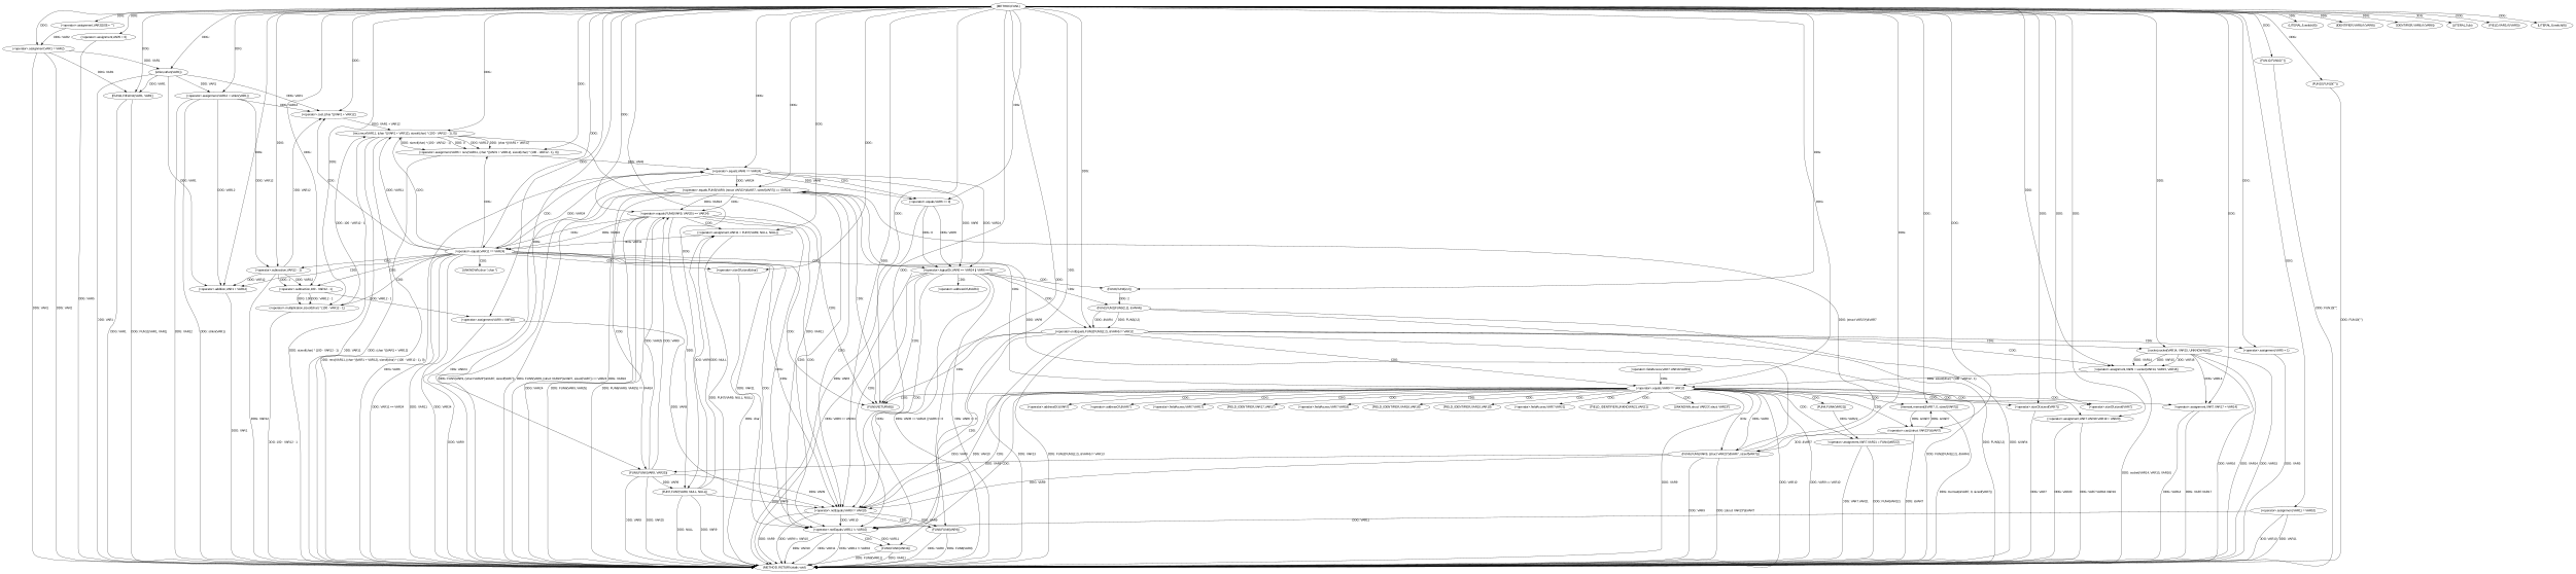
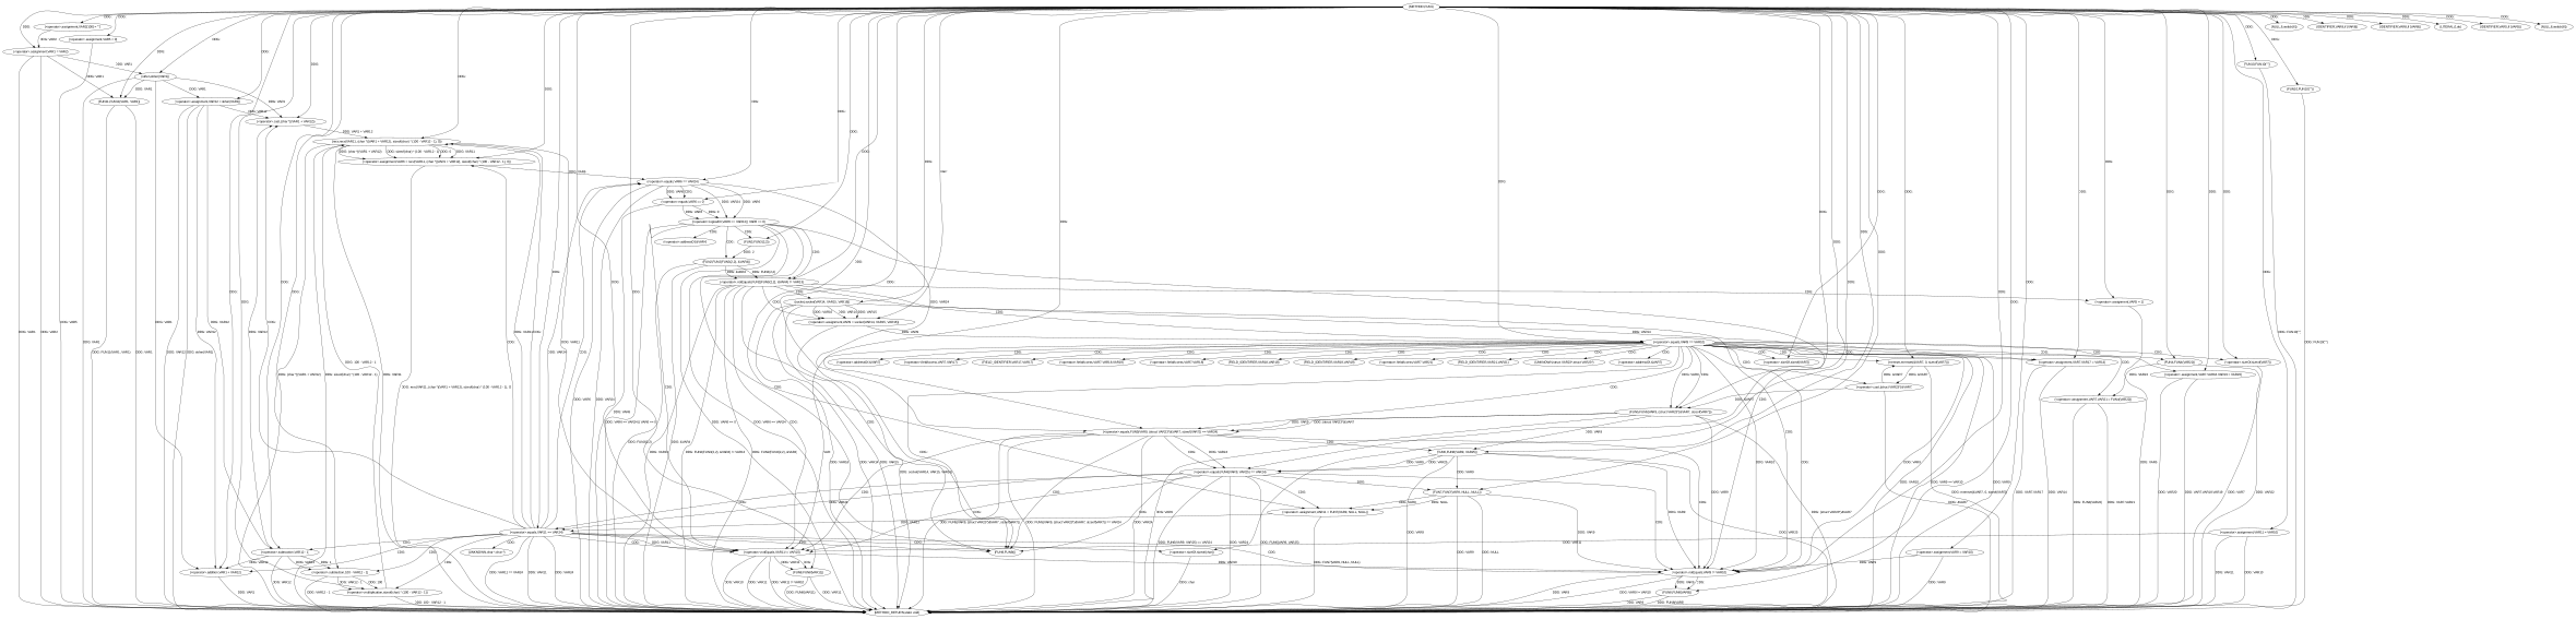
  digraph {
    fontname="Liberation Sans"
    node [fontname="Liberation Sans"]
    edge [fontname="Liberation Sans"]
    n1 [label="(METHOD,FUN1)"]
    n2 [label="(<operator>.assignment,VAR2[100] = \"\")"]
    n3 [label="(<operator>.assignment,VAR1 = VAR2)"]
-   n4 [label="(LITERAL,6,switch(6))"]
+   n4 [label="(NULL,6,switch(6))"]
    n5 [label="(<operator>.assignment,VAR5 = 0)"]
    n6 [label="(<operator>.assignment,VAR9 = VAR10)"]
    n7 [label="(<operator>.assignment,VAR11 = VAR10)"]
    n8 [label="(<operator>.assignment,VAR12 = strlen(VAR1))"]
    n9 [label="(strlen,strlen(VAR1))"]
    n10 [label="(<operator>.notEquals,FUN2(FUN3(2,2), &VAR4) != VAR13)"]
    n11 [label="(FUN3,FUN3(2,2))"]
    n12 [label="(<operator>.assignment,VAR5 = 1)"]
    n13 [label="(<operator>.assignment,VAR9 = socket(VAR14, VAR15, VAR16))"]
-   n14 [label="(socket,socket(VAR14, VAR15, UNKNOWN16))"]
+   n14 [label="(socket,socket(VAR14, VAR15, VAR16))"]
    n15 [label="(<operator>.equals,VAR9 == VAR10)"]
    n16 [label="(memset,memset(&VAR7, 0, sizeof(VAR7)))"]
    n17 [label="(<operator>.sizeOf,sizeof(VAR7))"]
    n18 [label="(<operator>.assignment,VAR7.VAR17 = VAR14)"]
    n19 [label="(<operator>.assignment,VAR7.VAR18.VAR19 = VAR20)"]
    n20 [label="(FUN4,FUN4(VAR22))"]
    n21 [label="(<operator>.equals,FUN5(VAR9, (struct VAR23*)&VAR7, sizeof(VAR7)) == VAR24)"]
    n22 [label="(FUN5,FUN5(VAR9, (struct VAR23*)&VAR7, sizeof(VAR7)))"]
    n23 [label="(<operator>.sizeOf,sizeof(VAR7))"]
    n24 [label="(<operator>.equals,FUN6(VAR9, VAR25) == VAR24)"]
    n25 [label="(FUN6,FUN6(VAR9, VAR25))"]
    n26 [label="(<operator>.assignment,VAR11 = FUN7(VAR9, NULL, NULL))"]
    n27 [label="(FUN7,FUN7(VAR9, NULL, NULL))"]
    n28 [label="(<operator>.equals,VAR11 == VAR24)"]
    n29 [label="(<operator>.assignment,VAR6 = recv(VAR11, (char *)(VAR1 + VAR12), sizeof(char) * (100 - VAR12 - 1), 0))"]
    n30 [label="(recv,recv(VAR11, (char *)(VAR1 + VAR12), sizeof(char) * (100 - VAR12 - 1), 0))"]
    n31 [label="(<operator>.cast,(char *)(VAR1 + VAR12))"]
    n32 [label="(<operator>.addition,VAR1 + VAR12)"]
    n33 [label="(<operator>.multiplication,sizeof(char) * (100 - VAR12 - 1))"]
    n34 [label="(<operator>.sizeOf,sizeof(char))"]
    n35 [label="(<operator>.subtraction,100 - VAR12 - 1)"]
    n36 [label="(<operator>.subtraction,VAR12 - 1)"]
    n37 [label="(<operator>.equals,VAR6 == VAR24)"]
    n38 [label="(<operator>.equals,VAR6 == 0)"]
    n39 [label="(IDENTIFIER,VAR8,if (VAR8))"]
    n40 [label="(IDENTIFIER,VAR8,if (VAR8))"]
    n41 [label="(LITERAL,0,do)"]
    n42 [label="(<operator>.notEquals,VAR9 != VAR10)"]
    n43 [label="(FUN8,FUN8(VAR9))"]
    n44 [label="(<operator>.notEquals,VAR11 != VAR10)"]
    n45 [label="(FUN8,FUN8(VAR11))"]
-   n46 [label="(FIELD,VAR5,if (VAR5))"]
-   n47 [label="(FUN9,RETURN9())"]
+   n46 [label="(IDENTIFIER,VAR5,if (VAR5))"]
+   n47 [label="(FUN9,FUN9())"]
    n48 [label="(FUN10,FUN10(\"\"))"]
-   n49 [label="(LITERAL,8,switch(8))"]
+   n49 [label="(NULL,8,switch(8))"]
    n50 [label="(FUN10,FUN10(\"\"))"]
-   n51 [label="(FUN11,FIELD11(VAR1, VAR1))"]
+   n51 [label="(FUN11,FUN11(VAR1, VAR1))"]
    n52 [label="(METHOD_RETURN,static void)"]
    n53 [label="(FUN2,FUN2(FUN3(2,2), &VAR4))"]
    n54 [label="(<operator>.assignment,VAR7.VAR21 = FUN4(VAR22))"]
    n55 [label="(<operator>.cast,(struct VAR23*)&VAR7)"]
    n56 [label="(<operator>.addressOf,&VAR7)"]
    n57 [label="(<operator>.fieldAccess,VAR7.VAR17)"]
    n58 [label="(FIELD_IDENTIFIER,VAR17,VAR17)"]
    n59 [label="(<operator>.fieldAccess,VAR7.VAR18.VAR19)"]
    n60 [label="(<operator>.fieldAccess,VAR7.VAR18)"]
    n61 [label="(FIELD_IDENTIFIER,VAR18,VAR18)"]
    n62 [label="(FIELD_IDENTIFIER,VAR19,VAR19)"]
    n63 [label="(<operator>.fieldAccess,VAR7.VAR21)"]
-   n64 [label="(FIELD_IDENTIFIER,UNKNOWN21,VAR21)"]
+   n64 [label="(FIELD_IDENTIFIER,VAR21,VAR21)"]
    n65 [label="(UNKNOWN,struct VAR23*,struct VAR23*)"]
    n66 [label="(<operator>.addressOf,&VAR7)"]
    n67 [label="(<operator>.logicalOr,VAR6 == VAR24 || VAR6 == 0)"]
    n68 [label="(UNKNOWN,char *,char *)"]
    n69 [label="(<operator>.addressOf,&VAR4)"]
    n1 -> n2 [label="DDG: "]
    n1 -> n3 [label="DDG: "]
    n1 -> n4 [label="DDG: "]
    n1 -> n5 [label="DDG: "]
    n1 -> n6 [label="DDG: "]
    n1 -> n7 [label="DDG: "]
    n1 -> n8 [label="DDG: "]
    n1 -> n9 [label="DDG: "]
    n1 -> n10 [label="DDG: "]
    n1 -> n11 [label="DDG: "]
    n1 -> n12 [label="DDG: "]
-   n1 -> n13 [label="DDG: "]
+   n1 -> n13 [label="VAR: "]
    n1 -> n14 [label="DDG: "]
    n1 -> n15 [label="DDG: "]
    n1 -> n16 [label="DDG: "]
    n1 -> n17 [label="DDG: "]
    n1 -> n18 [label="DDG: "]
    n1 -> n19 [label="DDG: "]
-   n1 -> n55 [label="DDG: "]
+   n1 -> n20 [label="DDG: "]
    n1 -> n21 [label="DDG: "]
    n1 -> n22 [label="DDG: "]
    n1 -> n23 [label="DDG: "]
    n1 -> n24 [label="DDG: "]
    n1 -> n25 [label="DDG: "]
    n1 -> n26 [label="DDG: "]
    n1 -> n27 [label="DDG: "]
    n1 -> n28 [label="DDG: "]
    n1 -> n29 [label="DDG: "]
    n1 -> n30 [label="DDG: "]
    n1 -> n31 [label="DDG: "]
    n1 -> n32 [label="DDG: "]
    n1 -> n33 [label="DDG: "]
    n1 -> n34 [label="DDG: "]
    n1 -> n35 [label="DDG: "]
    n1 -> n36 [label="DDG: "]
    n1 -> n37 [label="DDG: "]
    n1 -> n38 [label="DDG: "]
    n1 -> n39 [label="DDG: "]
    n1 -> n40 [label="DDG: "]
    n1 -> n41 [label="DDG: "]
    n1 -> n42 [label="DDG: "]
    n1 -> n43 [label="DDG: "]
    n1 -> n44 [label="DDG: "]
    n1 -> n45 [label="DDG: "]
    n1 -> n46 [label="DDG: "]
    n1 -> n47 [label="DDG: "]
    n1 -> n48 [label="DDG: "]
    n1 -> n49 [label="DDG: "]
    n1 -> n50 [label="DDG: "]
    n1 -> n51 [label="DDG: "]
    n2 -> n3 [label="DDG: VAR2"]
    n3 -> n9 [label="DDG: VAR1"]
    n3 -> n51 [label="DDG: VAR1"]
    n3 -> n52 [label="DDG: VAR1"]
    n3 -> n52 [label="DDG: VAR2"]
    n5 -> n52 [label="DDG: VAR5"]
    n6 -> n42 [label="DDG: VAR9"]
    n6 -> n52 [label="DDG: VAR9"]
    n7 -> n44 [label="DDG: VAR11"]
    n7 -> n52 [label="DDG: VAR10"]
    n7 -> n52 [label="DDG: VAR11"]
    n8 -> n31 [label="DDG: VAR12"]
    n8 -> n32 [label="DDG: VAR12"]
    n8 -> n36 [label="DDG: VAR12"]
    n8 -> n52 [label="DDG: strlen(VAR1)"]
    n8 -> n52 [label="DDG: VAR12"]
    n9 -> n8 [label="DDG: VAR1"]
    n9 -> n31 [label="DDG: VAR1"]
    n9 -> n32 [label="DDG: VAR1"]
    n9 -> n51 [label="DDG: VAR1"]
    n9 -> n52 [label="DDG: VAR1"]
    n10 -> n12 [label="CDG: "]
    n10 -> n13 [label="CDG: "]
    n10 -> n14 [label="CDG: "]
    n10 -> n15 [label="CDG: "]
    n10 -> n42 [label="CDG: "]
    n10 -> n44 [label="CDG: "]
    n10 -> n47 [label="CDG: "]
    n10 -> n52 [label="DDG: FUN2(FUN3(2,2), &VAR4) != VAR13"]
    n10 -> n52 [label="DDG: FUN2(FUN3(2,2), &VAR4)"]
    n10 -> n52 [label="DDG: VAR13"]
    n11 -> n53 [label="DDG: 2"]
    n12 -> n52 [label="DDG: VAR5"]
-   n13 -> n15 [label="DDG: sizeof(char) * (100 - VAR12 - 1)"]
+   n13 -> n15 [label="DDG: VAR9"]
    n13 -> n52 [label="DDG: socket(VAR14, VAR15, VAR16)"]
    n14 -> n13 [label="DDG: VAR14"]
    n14 -> n13 [label="DDG: VAR15"]
    n14 -> n13 [label="DDG: VAR16"]
    n14 -> n18 [label="DDG: VAR14"]
    n14 -> n52 [label="DDG: VAR16"]
    n14 -> n52 [label="DDG: VAR14"]
    n14 -> n52 [label="DDG: VAR15"]
    n15 -> n16 [label="CDG: "]
    n15 -> n17 [label="CDG: "]
    n15 -> n18 [label="CDG: "]
    n15 -> n19 [label="CDG: "]
    n15 -> n20 [label="CDG: "]
    n15 -> n21 [label="CDG: "]
    n15 -> n22 [label="DDG: VAR9"]
    n15 -> n22 [label="CDG: "]
    n15 -> n23 [label="CDG: "]
    n15 -> n42 [label="DDG: VAR9"]
    n15 -> n42 [label="DDG: VAR10"]
    n15 -> n42 [label="CDG: "]
-   n15 -> n44 [label="CDG: "]
+   n15 -> n44 [label="VAR: "]
    n15 -> n47 [label="CDG: "]
    n15 -> n52 [label="DDG: VAR9 == VAR10"]
    n15 -> n52 [label="DDG: VAR9"]
    n15 -> n52 [label="DDG: VAR10"]
    n15 -> n54 [label="CDG: "]
    n15 -> n55 [label="CDG: "]
    n15 -> n56 [label="CDG: "]
    n15 -> n57 [label="CDG: "]
    n15 -> n58 [label="CDG: "]
-   n59 -> n15 [label="CDG: "]
+   n15 -> n59 [label="CDG: "]
    n15 -> n60 [label="CDG: "]
    n15 -> n61 [label="CDG: "]
    n15 -> n62 [label="CDG: "]
    n15 -> n63 [label="CDG: "]
    n15 -> n64 [label="CDG: "]
    n15 -> n65 [label="CDG: "]
    n15 -> n66 [label="CDG: "]
    n16 -> n52 [label="DDG: memset(&VAR7, 0, sizeof(VAR7))"]
    n16 -> n55 [label="DDG: &VAR7"]
    n18 -> n52 [label="DDG: VAR7.VAR17"]
    n18 -> n52 [label="DDG: VAR14"]
    n19 -> n52 [label="DDG: VAR20"]
    n19 -> n52 [label="DDG: VAR7.VAR18.VAR19"]
+   n20 -> n52 [label="DDG: VAR22"]
    n20 -> n54 [label="DDG: VAR22"]
    n21 -> n24 [label="DDG: VAR24"]
    n21 -> n24 [label="CDG: "]
    n21 -> n25 [label="CDG: "]
    n21 -> n42 [label="CDG: "]
    n21 -> n44 [label="CDG: "]
    n21 -> n47 [label="CDG: "]
    n21 -> n52 [label="DDG: FUN5(VAR9, (struct VAR23*)&VAR7, sizeof(VAR7))"]
    n21 -> n52 [label="DDG: FUN5(VAR9, (struct VAR23*)&VAR7, sizeof(VAR7)) == VAR24"]
    n21 -> n52 [label="DDG: VAR24"]
    n22 -> n21 [label="DDG: VAR9"]
    n22 -> n21 [label="DDG: (struct VAR23*)&VAR7"]
    n22 -> n25 [label="DDG: VAR9"]
    n22 -> n42 [label="DDG: VAR9"]
    n22 -> n52 [label="DDG: VAR9"]
    n22 -> n52 [label="DDG: (struct VAR23*)&VAR7"]
    n23 -> n52 [label="DDG: VAR7"]
    n24 -> n26 [label="CDG: "]
    n24 -> n27 [label="DDG: "]
    n24 -> n28 [label="DDG: VAR24"]
    n24 -> n28 [label="CDG: "]
    n24 -> n42 [label="CDG: "]
    n24 -> n44 [label="CDG: "]
    n24 -> n47 [label="CDG: "]
    n24 -> n52 [label="DDG: VAR24"]
    n24 -> n52 [label="DDG: FUN6(VAR9, VAR25)"]
    n24 -> n52 [label="DDG: FUN6(VAR9, VAR25) == VAR24"]
    n25 -> n24 [label="DDG: VAR9"]
    n25 -> n24 [label="DDG: VAR25"]
    n25 -> n27 [label="DDG: VAR9"]
    n25 -> n42 [label="DDG: VAR9"]
    n25 -> n52 [label="DDG: VAR25"]
    n25 -> n52 [label="DDG: VAR9"]
    n26 -> n28 [label="DDG: VAR11"]
    n26 -> n52 [label="DDG: FUN7(VAR9, NULL, NULL)"]
    n27 -> n26 [label="DDG: VAR9"]
    n27 -> n26 [label="DDG: NULL"]
    n27 -> n42 [label="DDG: VAR9"]
    n27 -> n52 [label="DDG: NULL"]
    n27 -> n52 [label="DDG: VAR9"]
    n28 -> n29 [label="CDG: "]
    n28 -> n30 [label="DDG: VAR11"]
    n28 -> n30 [label="CDG: "]
    n28 -> n31 [label="CDG: "]
    n28 -> n32 [label="CDG: "]
    n28 -> n33 [label="CDG: "]
    n28 -> n34 [label="CDG: "]
    n28 -> n35 [label="CDG: "]
    n28 -> n36 [label="CDG: "]
    n28 -> n37 [label="DDG: VAR24"]
    n28 -> n37 [label="CDG: "]
    n28 -> n42 [label="CDG: "]
    n28 -> n44 [label="DDG: VAR11"]
    n28 -> n44 [label="CDG: "]
    n28 -> n47 [label="CDG: "]
    n28 -> n52 [label="DDG: VAR11 == VAR24"]
    n28 -> n52 [label="DDG: VAR11"]
    n28 -> n52 [label="DDG: VAR24"]
-   n28 -> n67 [label="CDG: "]
    n28 -> n68 [label="CDG: "]
    n29 -> n37 [label="DDG: VAR6"]
    n29 -> n52 [label="DDG: recv(VAR11, (char *)(VAR1 + VAR12), sizeof(char) * (100 - VAR12 - 1), 0)"]
    n30 -> n29 [label="DDG: VAR11"]
    n30 -> n29 [label="DDG: (char *)(VAR1 + VAR12)"]
    n30 -> n29 [label="DDG: sizeof(char) * (100 - VAR12 - 1)"]
    n30 -> n29 [label="DDG: 0"]
    n30 -> n44 [label="DDG: VAR11"]
    n30 -> n52 [label="DDG: (char *)(VAR1 + VAR12)"]
    n30 -> n52 [label="DDG: sizeof(char) * (100 - VAR12 - 1)"]
    n30 -> n52 [label="DDG: VAR11"]
    n31 -> n30 [label="DDG: VAR1 + VAR12"]
    n32 -> n52 [label="DDG: VAR1"]
    n33 -> n30 [label="DDG: 100 - VAR12 - 1"]
    n33 -> n52 [label="DDG: 100 - VAR12 - 1"]
    n34 -> n52 [label="DDG: char"]
    n35 -> n33 [label="DDG: 100"]
    n35 -> n33 [label="DDG: VAR12 - 1"]
-   n35 -> n6 [label="DDG: VAR12 - 1"]
+   n35 -> n52 [label="DDG: VAR12 - 1"]
    n36 -> n31 [label="DDG: VAR12"]
    n36 -> n32 [label="DDG: VAR12"]
    n36 -> n35 [label="DDG: VAR12"]
    n36 -> n35 [label="DDG: 1"]
    n36 -> n52 [label="DDG: VAR12"]
    n37 -> n21 [label="DDG: VAR24"]
    n37 -> n38 [label="DDG: VAR6"]
    n37 -> n38 [label="CDG: "]
    n37 -> n52 [label="DDG: VAR6"]
    n37 -> n52 [label="DDG: VAR24"]
    n37 -> n67 [label="DDG: VAR6"]
    n37 -> n67 [label="DDG: VAR24"]
    n38 -> n52 [label="DDG: VAR6"]
    n38 -> n67 [label="DDG: VAR6"]
    n38 -> n67 [label="DDG: 0"]
    n42 -> n43 [label="DDG: VAR9"]
    n42 -> n43 [label="CDG: "]
-   n42 -> n44 [label="DDG: VAR10"]
+   n44 -> n42 [label="DDG: VAR10"]
    n42 -> n52 [label="DDG: VAR9"]
    n42 -> n52 [label="DDG: VAR9 != VAR10"]
    n43 -> n52 [label="DDG: VAR9"]
    n43 -> n52 [label="DDG: FUN8(VAR9)"]
    n44 -> n45 [label="DDG: VAR11"]
    n44 -> n45 [label="CDG: "]
    n44 -> n52 [label="DDG: VAR10"]
    n44 -> n52 [label="DDG: VAR11"]
    n44 -> n52 [label="DDG: VAR11 != VAR10"]
    n45 -> n52 [label="DDG: VAR11"]
    n45 -> n52 [label="DDG: FUN8(VAR11)"]
    n48 -> n52 [label="DDG: FUN10(\"\")"]
    n50 -> n52 [label="DDG: FUN10(\"\")"]
    n51 -> n52 [label="DDG: FUN11(VAR1, VAR1)"]
    n51 -> n52 [label="DDG: VAR1"]
    n53 -> n10 [label="DDG: FUN3(2,2)"]
    n53 -> n10 [label="DDG: &VAR4"]
    n53 -> n52 [label="DDG: FUN3(2,2)"]
    n53 -> n52 [label="DDG: &VAR4"]
    n54 -> n52 [label="DDG: FUN4(VAR22)"]
    n54 -> n52 [label="DDG: VAR7.VAR21"]
    n55 -> n16 [label="DDG: &VAR7"]
    n55 -> n22 [label="DDG: &VAR7"]
    n55 -> n52 [label="DDG: &VAR7"]
    n67 -> n10 [label="CDG: "]
    n67 -> n11 [label="CDG: "]
    n67 -> n42 [label="CDG: "]
    n67 -> n44 [label="CDG: "]
    n67 -> n47 [label="CDG: "]
    n67 -> n52 [label="DDG: VAR6 == VAR24 || VAR6 == 0"]
    n67 -> n52 [label="DDG: VAR6 == 0"]
    n67 -> n52 [label="DDG: VAR6 == VAR24"]
    n67 -> n53 [label="CDG: "]
    n67 -> n69 [label="CDG: "]
  }
